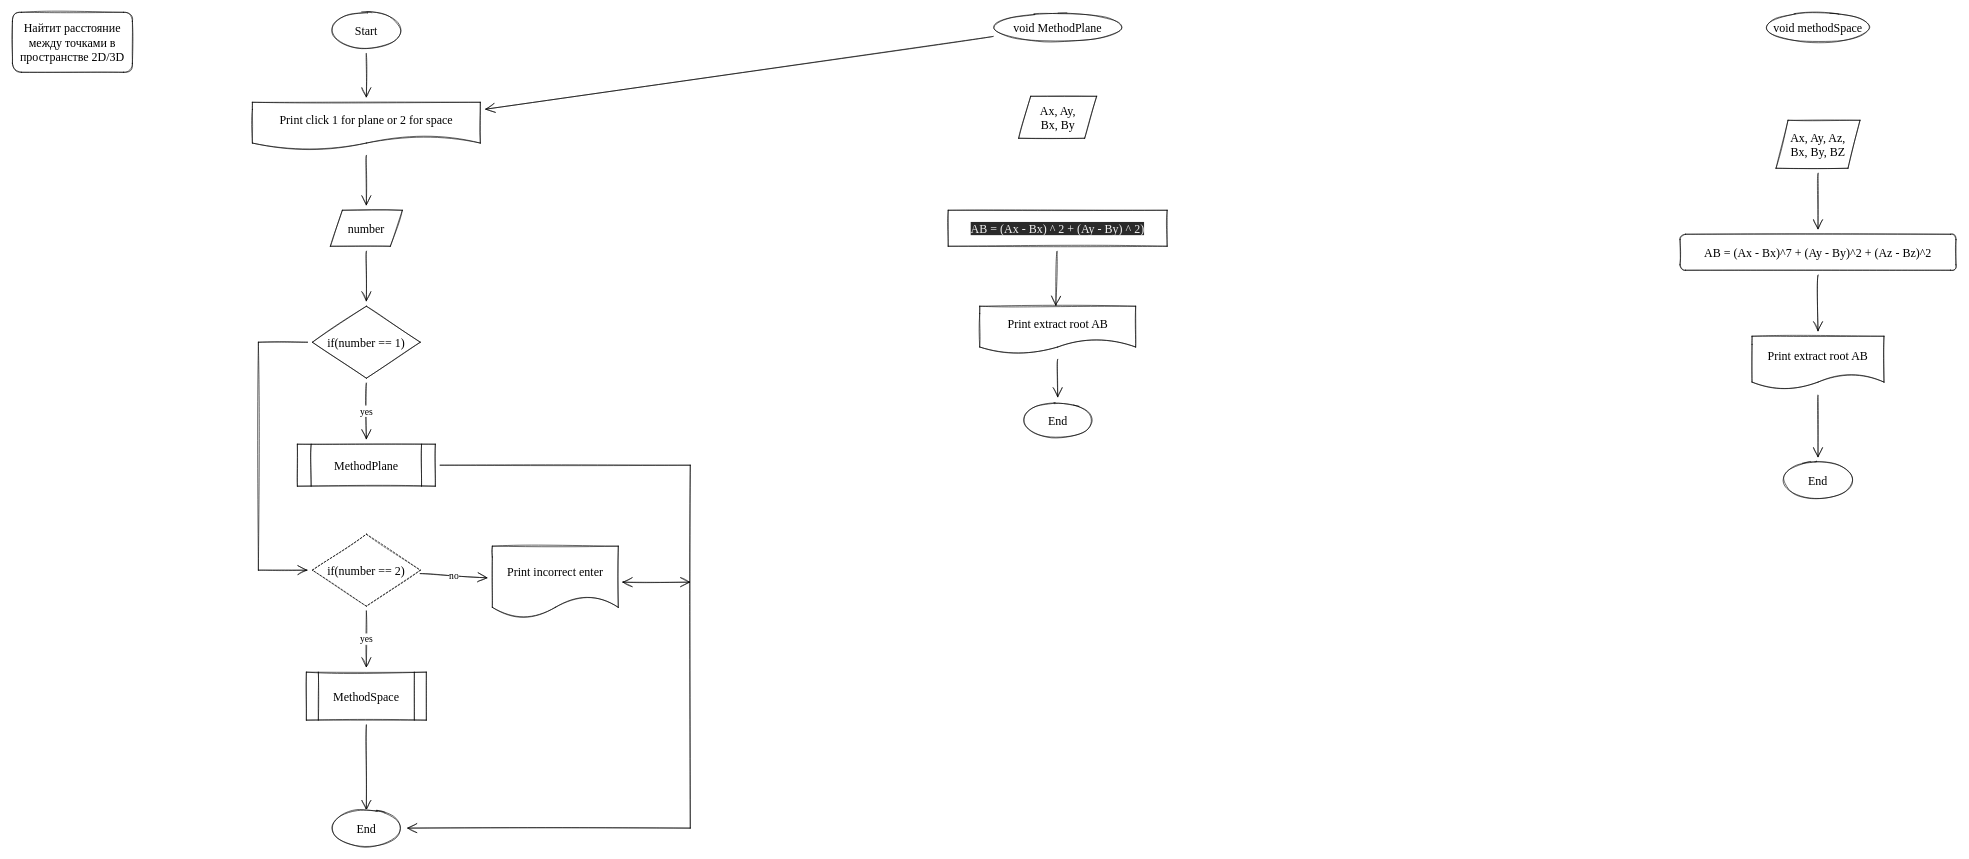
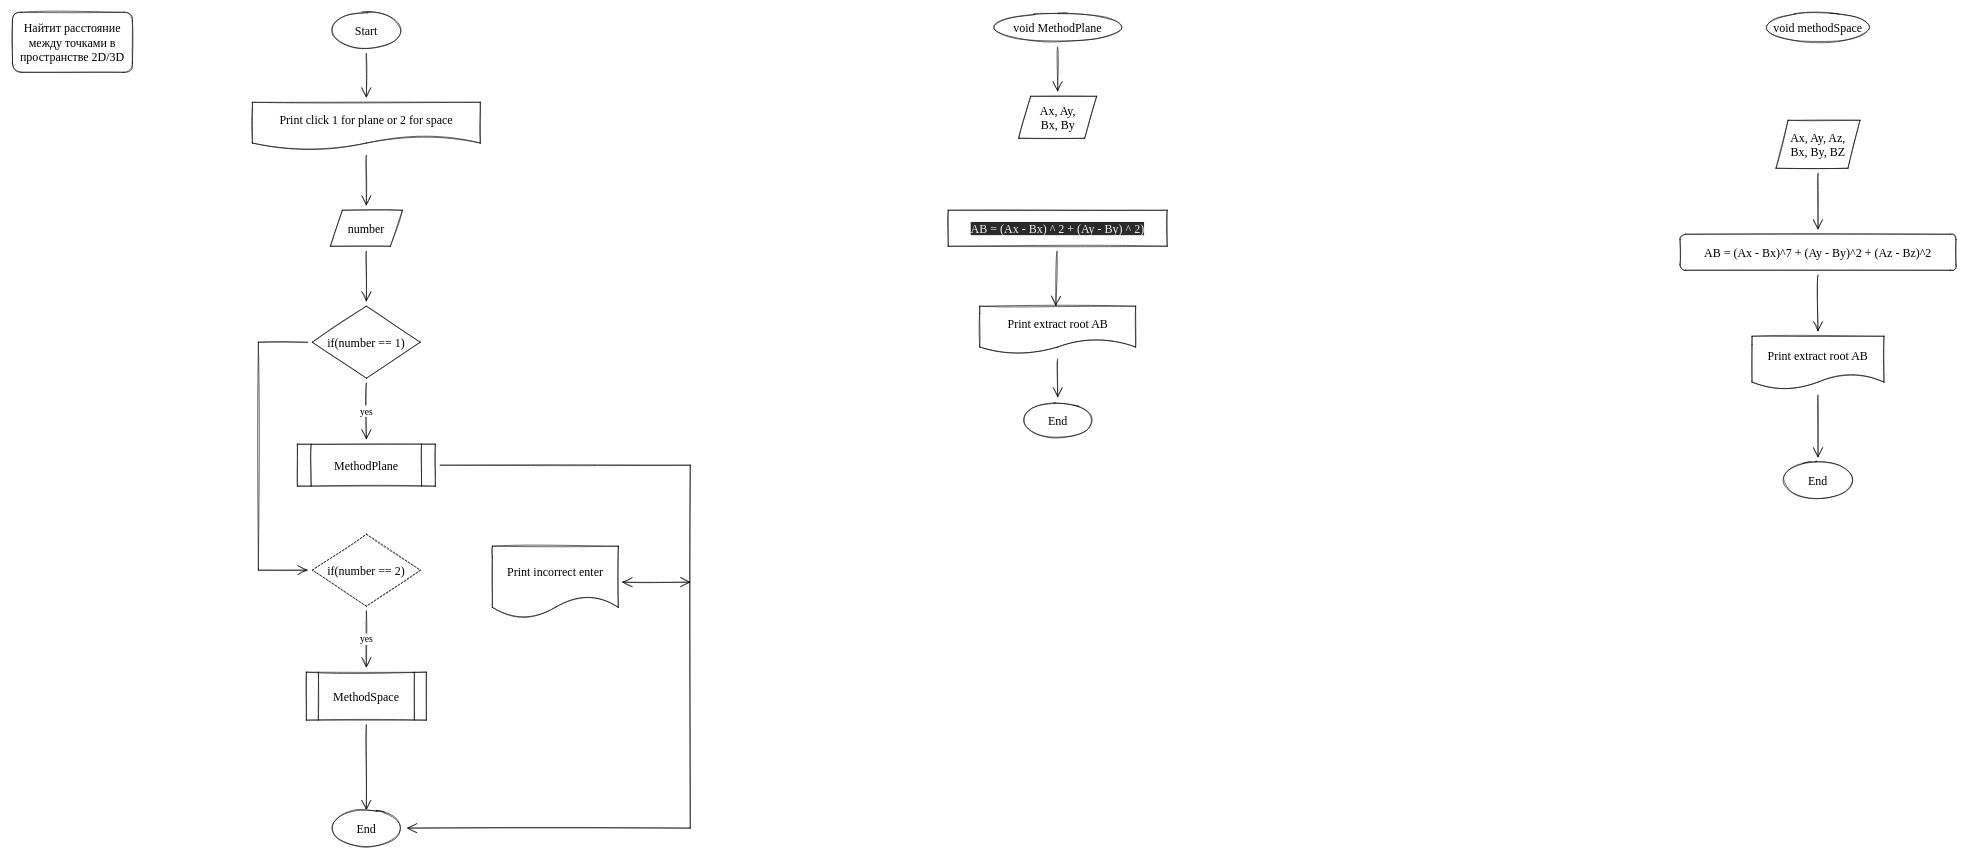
  <mxCell id="0" />
  <mxCell id="1" parent="0" />
  <mxCell id="2" value="Найтит расстояние между точками в пространстве 2D/3D" style="rounded=1;whiteSpace=wrap;html=1;sketch=1;hachureGap=4;fontFamily=Architects Daughter;fontSource=https%3A%2F%2Ffonts.googleapis.com%2Fcss%3Ffamily%3DArchitects%2BDaughter;fontSize=20;" parent="1" vertex="1"><mxGeometry x="20" y="20" width="200" height="100" as="geometry" /></mxCell>
- <mxCell id="3" value="" style="edgeStyle=none;curved=1;rounded=0;sketch=1;hachureGap=4;orthogonalLoop=1;jettySize=auto;html=1;fontFamily=Architects Daughter;fontSource=https%3A%2F%2Ffonts.googleapis.com%2Fcss%3Ffamily%3DArchitects%2BDaughter;fontSize=16;endArrow=open;startSize=14;endSize=14;sourcePerimeterSpacing=8;targetPerimeterSpacing=8;" parent="1" source="4" target="19" edge="1"><mxGeometry relative="1" as="geometry" /></mxCell>
+ <mxCell id="3" value="" style="edgeStyle=none;curved=1;rounded=0;sketch=1;hachureGap=4;orthogonalLoop=1;jettySize=auto;html=1;fontFamily=Architects Daughter;fontSource=https%3A%2F%2Ffonts.googleapis.com%2Fcss%3Ffamily%3DArchitects%2BDaughter;fontSize=16;endArrow=open;startSize=14;endSize=14;sourcePerimeterSpacing=8;targetPerimeterSpacing=8;" parent="1" source="4" target="5" edge="1"><mxGeometry relative="1" as="geometry" /></mxCell>
  <mxCell id="4" value="void MethodPlane" style="ellipse;whiteSpace=wrap;html=1;sketch=1;hachureGap=4;fontFamily=Architects Daughter;fontSource=https%3A%2F%2Ffonts.googleapis.com%2Fcss%3Ffamily%3DArchitects%2BDaughter;fontSize=20;" parent="1" vertex="1"><mxGeometry x="1650" y="20" width="225" height="50" as="geometry" /></mxCell>
  <mxCell id="5" value="Ax, Ay,&lt;br&gt;Bx, By" style="shape=parallelogram;perimeter=parallelogramPerimeter;whiteSpace=wrap;html=1;fixedSize=1;sketch=1;hachureGap=4;fontFamily=Architects Daughter;fontSource=https%3A%2F%2Ffonts.googleapis.com%2Fcss%3Ffamily%3DArchitects%2BDaughter;fontSize=20;" parent="1" vertex="1"><mxGeometry x="1697.5" y="160" width="130" height="70" as="geometry" /></mxCell>
  <mxCell id="6" value="End" style="ellipse;whiteSpace=wrap;html=1;sketch=1;hachureGap=4;fontFamily=Architects Daughter;fontSource=https%3A%2F%2Ffonts.googleapis.com%2Fcss%3Ffamily%3DArchitects%2BDaughter;fontSize=20;" parent="1" vertex="1"><mxGeometry x="1702.5" y="670" width="120" height="60" as="geometry" /></mxCell>
  <mxCell id="7" value="void methodSpace" style="ellipse;whiteSpace=wrap;html=1;sketch=1;hachureGap=4;fontFamily=Architects Daughter;fontSource=https%3A%2F%2Ffonts.googleapis.com%2Fcss%3Ffamily%3DArchitects%2BDaughter;fontSize=20;" parent="1" vertex="1"><mxGeometry x="2940" y="20" width="180" height="50" as="geometry" /></mxCell>
  <mxCell id="8" value="" style="edgeStyle=none;curved=1;rounded=0;sketch=1;hachureGap=4;orthogonalLoop=1;jettySize=auto;html=1;fontFamily=Architects Daughter;fontSource=https%3A%2F%2Ffonts.googleapis.com%2Fcss%3Ffamily%3DArchitects%2BDaughter;fontSize=16;endArrow=open;startSize=14;endSize=14;sourcePerimeterSpacing=8;targetPerimeterSpacing=8;" parent="1" source="9" target="11" edge="1"><mxGeometry relative="1" as="geometry" /></mxCell>
  <mxCell id="9" value="Ax, Ay, Az,&lt;br&gt;Bx, By, BZ" style="shape=parallelogram;perimeter=parallelogramPerimeter;whiteSpace=wrap;html=1;fixedSize=1;sketch=1;hachureGap=4;fontFamily=Architects Daughter;fontSource=https%3A%2F%2Ffonts.googleapis.com%2Fcss%3Ffamily%3DArchitects%2BDaughter;fontSize=20;" parent="1" vertex="1"><mxGeometry x="2960" y="200" width="140" height="80" as="geometry" /></mxCell>
  <mxCell id="10" value="" style="edgeStyle=none;curved=1;rounded=0;sketch=1;hachureGap=4;orthogonalLoop=1;jettySize=auto;html=1;fontFamily=Architects Daughter;fontSource=https%3A%2F%2Ffonts.googleapis.com%2Fcss%3Ffamily%3DArchitects%2BDaughter;fontSize=16;endArrow=open;startSize=14;endSize=14;sourcePerimeterSpacing=8;targetPerimeterSpacing=8;" parent="1" source="11" target="13" edge="1"><mxGeometry relative="1" as="geometry" /></mxCell>
  <mxCell id="11" value="AB = (Ax - Bx)^7 + (Ay - By)^2 + (Az - Bz)^2" style="rounded=1;whiteSpace=wrap;html=1;sketch=1;hachureGap=4;fontFamily=Architects Daughter;fontSource=https%3A%2F%2Ffonts.googleapis.com%2Fcss%3Ffamily%3DArchitects%2BDaughter;fontSize=20;" parent="1" vertex="1"><mxGeometry x="2800" y="390" width="460" height="60" as="geometry" /></mxCell>
  <mxCell id="12" value="" style="edgeStyle=none;curved=1;rounded=0;sketch=1;hachureGap=4;orthogonalLoop=1;jettySize=auto;html=1;fontFamily=Architects Daughter;fontSource=https%3A%2F%2Ffonts.googleapis.com%2Fcss%3Ffamily%3DArchitects%2BDaughter;fontSize=16;endArrow=open;startSize=14;endSize=14;sourcePerimeterSpacing=8;targetPerimeterSpacing=8;" edge="1" parent="1" source="13" target="38"><mxGeometry relative="1" as="geometry" /></mxCell>
  <mxCell id="13" value="Print extract root AB" style="shape=document;whiteSpace=wrap;html=1;boundedLbl=1;sketch=1;hachureGap=4;fontFamily=Architects Daughter;fontSource=https%3A%2F%2Ffonts.googleapis.com%2Fcss%3Ffamily%3DArchitects%2BDaughter;fontSize=20;" parent="1" vertex="1"><mxGeometry x="2920" y="560" width="220" height="90" as="geometry" /></mxCell>
  <mxCell id="14" value="" style="edgeStyle=none;curved=1;rounded=0;sketch=1;hachureGap=4;orthogonalLoop=1;jettySize=auto;html=1;fontFamily=Architects Daughter;fontSource=https%3A%2F%2Ffonts.googleapis.com%2Fcss%3Ffamily%3DArchitects%2BDaughter;fontSize=16;endArrow=open;startSize=14;endSize=14;sourcePerimeterSpacing=8;targetPerimeterSpacing=8;" edge="1" parent="1" source="15" target="6"><mxGeometry relative="1" as="geometry" /></mxCell>
  <mxCell id="15" value="&lt;span&gt;Print extract root AB&lt;/span&gt;" style="shape=document;whiteSpace=wrap;html=1;boundedLbl=1;sketch=1;hachureGap=4;fontFamily=Architects Daughter;fontSource=https%3A%2F%2Ffonts.googleapis.com%2Fcss%3Ffamily%3DArchitects%2BDaughter;fontSize=20;" parent="1" vertex="1"><mxGeometry x="1632.5" y="510" width="260" height="80" as="geometry" /></mxCell>
  <mxCell id="16" value="" style="edgeStyle=none;curved=1;rounded=0;sketch=1;hachureGap=4;orthogonalLoop=1;jettySize=auto;html=1;fontFamily=Architects Daughter;fontSource=https%3A%2F%2Ffonts.googleapis.com%2Fcss%3Ffamily%3DArchitects%2BDaughter;fontSize=16;endArrow=open;startSize=14;endSize=14;sourcePerimeterSpacing=8;targetPerimeterSpacing=8;" parent="1" source="17" target="19" edge="1"><mxGeometry relative="1" as="geometry" /></mxCell>
  <mxCell id="17" value="Start" style="ellipse;whiteSpace=wrap;html=1;sketch=1;hachureGap=4;fontFamily=Architects Daughter;fontSource=https%3A%2F%2Ffonts.googleapis.com%2Fcss%3Ffamily%3DArchitects%2BDaughter;fontSize=20;" parent="1" vertex="1"><mxGeometry x="550" y="20" width="120" height="60" as="geometry" /></mxCell>
  <mxCell id="18" value="" style="edgeStyle=none;curved=1;rounded=0;sketch=1;hachureGap=4;orthogonalLoop=1;jettySize=auto;html=1;fontFamily=Architects Daughter;fontSource=https%3A%2F%2Ffonts.googleapis.com%2Fcss%3Ffamily%3DArchitects%2BDaughter;fontSize=16;endArrow=open;startSize=14;endSize=14;sourcePerimeterSpacing=8;targetPerimeterSpacing=8;" parent="1" source="19" target="21" edge="1"><mxGeometry relative="1" as="geometry" /></mxCell>
  <mxCell id="19" value="Print click 1 for plane or 2 for space" style="shape=document;whiteSpace=wrap;html=1;boundedLbl=1;sketch=1;hachureGap=4;fontFamily=Architects Daughter;fontSource=https%3A%2F%2Ffonts.googleapis.com%2Fcss%3Ffamily%3DArchitects%2BDaughter;fontSize=20;" parent="1" vertex="1"><mxGeometry x="420" y="170" width="380" height="80" as="geometry" /></mxCell>
  <mxCell id="20" value="" style="edgeStyle=none;curved=1;rounded=0;sketch=1;hachureGap=4;orthogonalLoop=1;jettySize=auto;html=1;fontFamily=Architects Daughter;fontSource=https%3A%2F%2Ffonts.googleapis.com%2Fcss%3Ffamily%3DArchitects%2BDaughter;fontSize=16;endArrow=open;startSize=14;endSize=14;sourcePerimeterSpacing=8;targetPerimeterSpacing=8;" parent="1" source="21" target="24" edge="1"><mxGeometry relative="1" as="geometry" /></mxCell>
  <mxCell id="21" value="number" style="shape=parallelogram;perimeter=parallelogramPerimeter;whiteSpace=wrap;html=1;fixedSize=1;sketch=1;hachureGap=4;fontFamily=Architects Daughter;fontSource=https%3A%2F%2Ffonts.googleapis.com%2Fcss%3Ffamily%3DArchitects%2BDaughter;fontSize=20;" parent="1" vertex="1"><mxGeometry x="550" y="350" width="120" height="60" as="geometry" /></mxCell>
  <mxCell id="22" value="yes" style="edgeStyle=none;curved=1;rounded=0;sketch=1;hachureGap=4;orthogonalLoop=1;jettySize=auto;html=1;fontFamily=Architects Daughter;fontSource=https%3A%2F%2Ffonts.googleapis.com%2Fcss%3Ffamily%3DArchitects%2BDaughter;fontSize=16;endArrow=open;startSize=14;endSize=14;sourcePerimeterSpacing=8;targetPerimeterSpacing=8;" parent="1" source="24" target="26" edge="1"><mxGeometry relative="1" as="geometry" /></mxCell>
  <mxCell id="23" value="" style="edgeStyle=none;rounded=0;sketch=1;hachureGap=4;orthogonalLoop=1;jettySize=auto;html=1;fontFamily=Architects Daughter;fontSource=https%3A%2F%2Ffonts.googleapis.com%2Fcss%3Ffamily%3DArchitects%2BDaughter;fontSize=16;endArrow=open;startSize=14;endSize=14;sourcePerimeterSpacing=8;targetPerimeterSpacing=8;" parent="1" source="24" target="29" edge="1"><mxGeometry relative="1" as="geometry"><Array as="points"><mxPoint x="430" y="570" /><mxPoint x="430" y="950" /></Array></mxGeometry></mxCell>
  <mxCell id="24" value="if(number == 1)" style="rhombus;whiteSpace=wrap;html=1;sketch=1;hachureGap=4;fontFamily=Architects Daughter;fontSource=https%3A%2F%2Ffonts.googleapis.com%2Fcss%3Ffamily%3DArchitects%2BDaughter;fontSize=20;" parent="1" vertex="1"><mxGeometry x="520" y="510" width="180" height="120" as="geometry" /></mxCell>
  <mxCell id="25" value="" style="edgeStyle=none;rounded=0;sketch=1;hachureGap=4;orthogonalLoop=1;jettySize=auto;html=1;fontFamily=Architects Daughter;fontSource=https%3A%2F%2Ffonts.googleapis.com%2Fcss%3Ffamily%3DArchitects%2BDaughter;fontSize=16;endArrow=open;startSize=14;endSize=14;sourcePerimeterSpacing=8;targetPerimeterSpacing=8;" parent="1" source="26" target="35" edge="1"><mxGeometry relative="1" as="geometry"><Array as="points"><mxPoint x="1150" y="775" /><mxPoint x="1150" y="1380" /></Array></mxGeometry></mxCell>
  <mxCell id="26" value="MethodPlane" style="shape=process;whiteSpace=wrap;html=1;backgroundOutline=1;sketch=1;hachureGap=4;fontFamily=Architects Daughter;fontSource=https%3A%2F%2Ffonts.googleapis.com%2Fcss%3Ffamily%3DArchitects%2BDaughter;fontSize=20;" parent="1" vertex="1"><mxGeometry x="495" y="740" width="230" height="70" as="geometry" /></mxCell>
  <mxCell id="27" value="yes" style="edgeStyle=none;rounded=0;sketch=1;hachureGap=4;orthogonalLoop=1;jettySize=auto;html=1;fontFamily=Architects Daughter;fontSource=https%3A%2F%2Ffonts.googleapis.com%2Fcss%3Ffamily%3DArchitects%2BDaughter;fontSize=16;endArrow=open;startSize=14;endSize=14;sourcePerimeterSpacing=8;targetPerimeterSpacing=8;" parent="1" source="29" target="31" edge="1"><mxGeometry relative="1" as="geometry" /></mxCell>
- <mxCell id="28" value="no" style="edgeStyle=none;rounded=0;sketch=1;hachureGap=4;orthogonalLoop=1;jettySize=auto;html=1;fontFamily=Architects Daughter;fontSource=https%3A%2F%2Ffonts.googleapis.com%2Fcss%3Ffamily%3DArchitects%2BDaughter;fontSize=16;endArrow=open;startSize=14;endSize=14;sourcePerimeterSpacing=8;targetPerimeterSpacing=8;" parent="1" source="29" target="34" edge="1"><mxGeometry relative="1" as="geometry" /></mxCell>
  <mxCell id="29" value="if(number == 2)" style="rhombus;whiteSpace=wrap;html=1;sketch=1;hachureGap=4;fontFamily=Architects Daughter;fontSource=https%3A%2F%2Ffonts.googleapis.com%2Fcss%3Ffamily%3DArchitects%2BDaughter;fontSize=20;dashed=1;" parent="1" vertex="1"><mxGeometry x="520" y="890" width="180" height="120" as="geometry" /></mxCell>
  <mxCell id="30" style="edgeStyle=none;rounded=0;sketch=1;hachureGap=4;orthogonalLoop=1;jettySize=auto;html=1;entryX=0.5;entryY=0;entryDx=0;entryDy=0;fontFamily=Architects Daughter;fontSource=https%3A%2F%2Ffonts.googleapis.com%2Fcss%3Ffamily%3DArchitects%2BDaughter;fontSize=16;endArrow=open;startSize=14;endSize=14;sourcePerimeterSpacing=8;targetPerimeterSpacing=8;" parent="1" source="31" target="35" edge="1"><mxGeometry relative="1" as="geometry" /></mxCell>
  <mxCell id="31" value="MethodSpace" style="shape=process;whiteSpace=wrap;html=1;backgroundOutline=1;sketch=1;hachureGap=4;fontFamily=Architects Daughter;fontSource=https%3A%2F%2Ffonts.googleapis.com%2Fcss%3Ffamily%3DArchitects%2BDaughter;fontSize=20;" parent="1" vertex="1"><mxGeometry x="510" y="1120" width="200" height="80" as="geometry" /></mxCell>
  <mxCell id="32" style="edgeStyle=none;rounded=0;sketch=1;hachureGap=4;orthogonalLoop=1;jettySize=auto;html=1;fontFamily=Architects Daughter;fontSource=https%3A%2F%2Ffonts.googleapis.com%2Fcss%3Ffamily%3DArchitects%2BDaughter;fontSize=16;endArrow=open;startSize=14;endSize=14;sourcePerimeterSpacing=8;targetPerimeterSpacing=8;" parent="1" source="34" edge="1"><mxGeometry relative="1" as="geometry"><mxPoint x="1037" y="970" as="targetPoint" /></mxGeometry></mxCell>
  <mxCell id="33" style="edgeStyle=none;rounded=0;sketch=1;hachureGap=4;orthogonalLoop=1;jettySize=auto;html=1;fontFamily=Architects Daughter;fontSource=https%3A%2F%2Ffonts.googleapis.com%2Fcss%3Ffamily%3DArchitects%2BDaughter;fontSize=16;endArrow=open;startSize=14;endSize=14;sourcePerimeterSpacing=8;targetPerimeterSpacing=8;" parent="1" source="34" edge="1"><mxGeometry relative="1" as="geometry"><mxPoint x="1150" y="970" as="targetPoint" /></mxGeometry></mxCell>
  <mxCell id="34" value="Print incorrect enter" style="shape=document;whiteSpace=wrap;html=1;boundedLbl=1;sketch=1;hachureGap=4;fontFamily=Architects Daughter;fontSource=https%3A%2F%2Ffonts.googleapis.com%2Fcss%3Ffamily%3DArchitects%2BDaughter;fontSize=20;" parent="1" vertex="1"><mxGeometry x="820" y="910" width="210" height="120" as="geometry" /></mxCell>
  <mxCell id="35" value="End" style="ellipse;whiteSpace=wrap;html=1;sketch=1;hachureGap=4;fontFamily=Architects Daughter;fontSource=https%3A%2F%2Ffonts.googleapis.com%2Fcss%3Ffamily%3DArchitects%2BDaughter;fontSize=20;" parent="1" vertex="1"><mxGeometry x="550" y="1350" width="120" height="60" as="geometry" /></mxCell>
  <mxCell id="36" value="" style="edgeStyle=none;curved=1;rounded=0;sketch=1;hachureGap=4;orthogonalLoop=1;jettySize=auto;html=1;fontFamily=Architects Daughter;fontSource=https%3A%2F%2Ffonts.googleapis.com%2Fcss%3Ffamily%3DArchitects%2BDaughter;fontSize=16;endArrow=open;startSize=14;endSize=14;sourcePerimeterSpacing=8;targetPerimeterSpacing=8;entryX=0.488;entryY=-0.008;entryDx=0;entryDy=0;entryPerimeter=0;" edge="1" parent="1" source="37" target="15"><mxGeometry relative="1" as="geometry"><mxPoint x="1762.5" y="522" as="targetPoint" /></mxGeometry></mxCell>
  <mxCell id="37" value="&lt;span style=&quot;color: rgb(240 , 240 , 240) ; font-family: &amp;#34;architects daughter&amp;#34; ; font-size: 20px ; font-style: normal ; font-weight: 400 ; letter-spacing: normal ; text-align: center ; text-indent: 0px ; text-transform: none ; word-spacing: 0px ; background-color: rgb(42 , 42 , 42) ; display: inline ; float: none&quot;&gt;AB = (Ax - Bx) ^ 2 + (Ay - By) ^ 2)&lt;/span&gt;" style="whiteSpace=wrap;html=1;sketch=1;hachureGap=4;fontFamily=Architects Daughter;fontSource=https%3A%2F%2Ffonts.googleapis.com%2Fcss%3Ffamily%3DArchitects%2BDaughter;fontSize=20;" vertex="1" parent="1"><mxGeometry x="1580" y="350" width="365" height="60" as="geometry" /></mxCell>
  <mxCell id="38" value="End" style="ellipse;whiteSpace=wrap;html=1;sketch=1;hachureGap=4;fontFamily=Architects Daughter;fontSource=https%3A%2F%2Ffonts.googleapis.com%2Fcss%3Ffamily%3DArchitects%2BDaughter;fontSize=20;" vertex="1" parent="1"><mxGeometry x="2970" y="770" width="120" height="60" as="geometry" /></mxCell>
